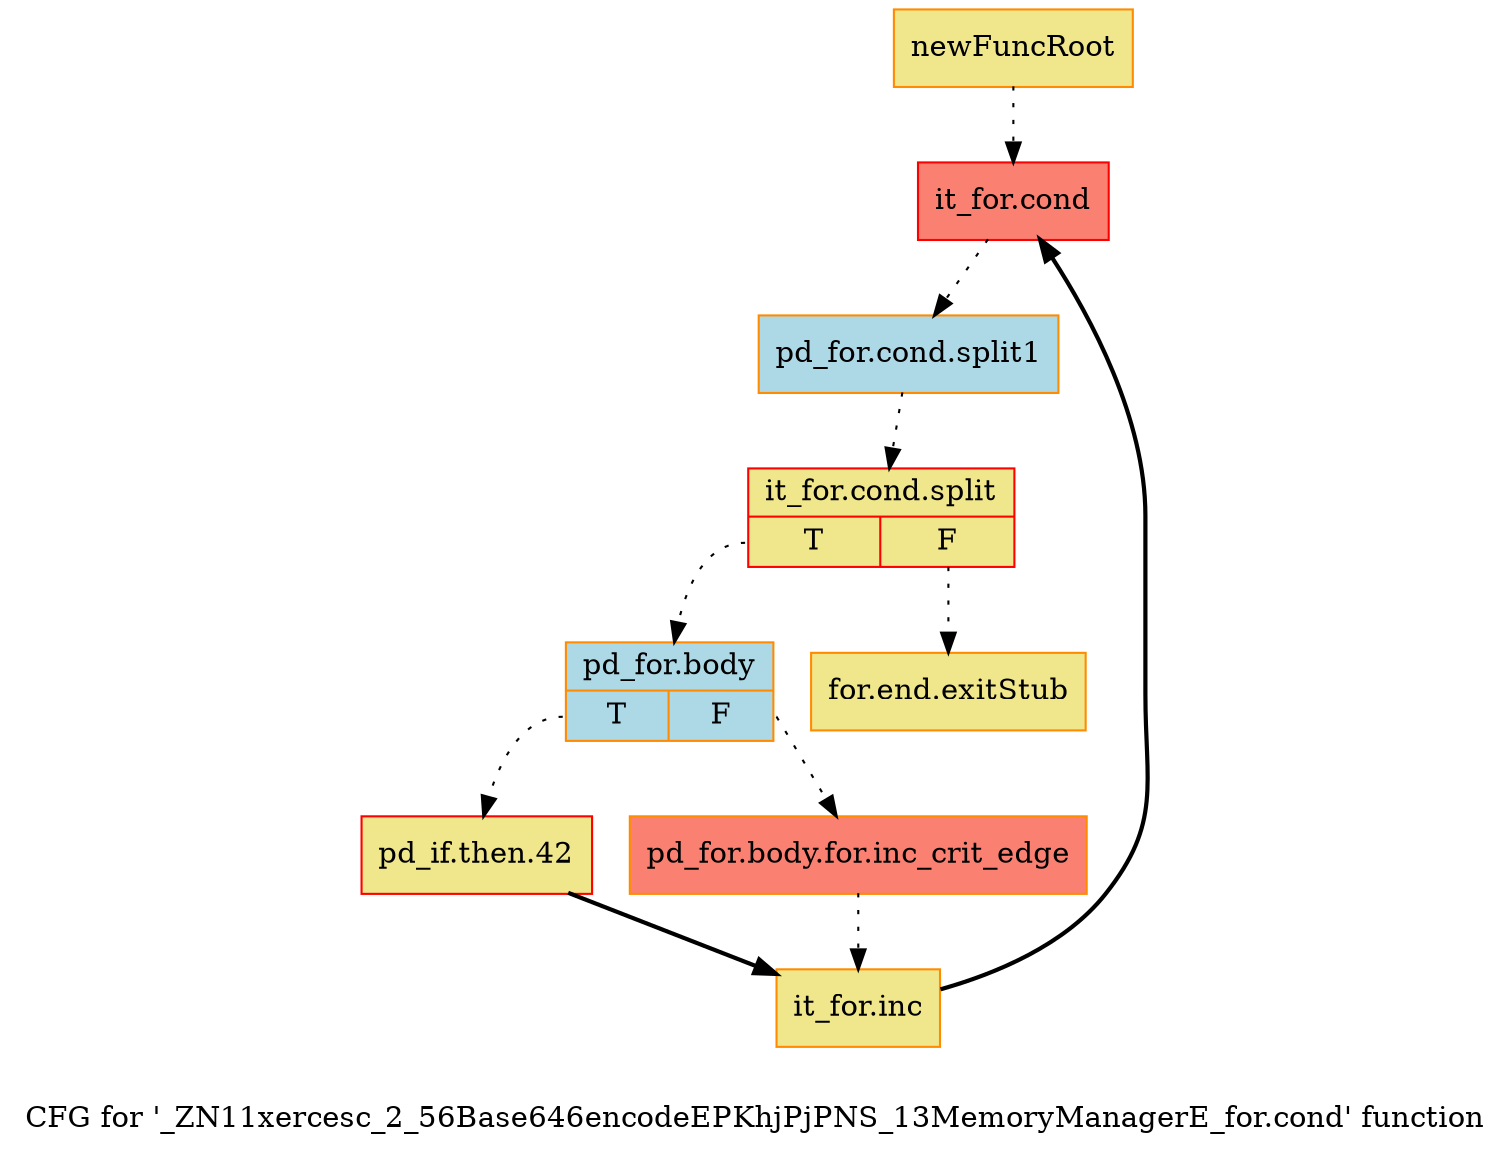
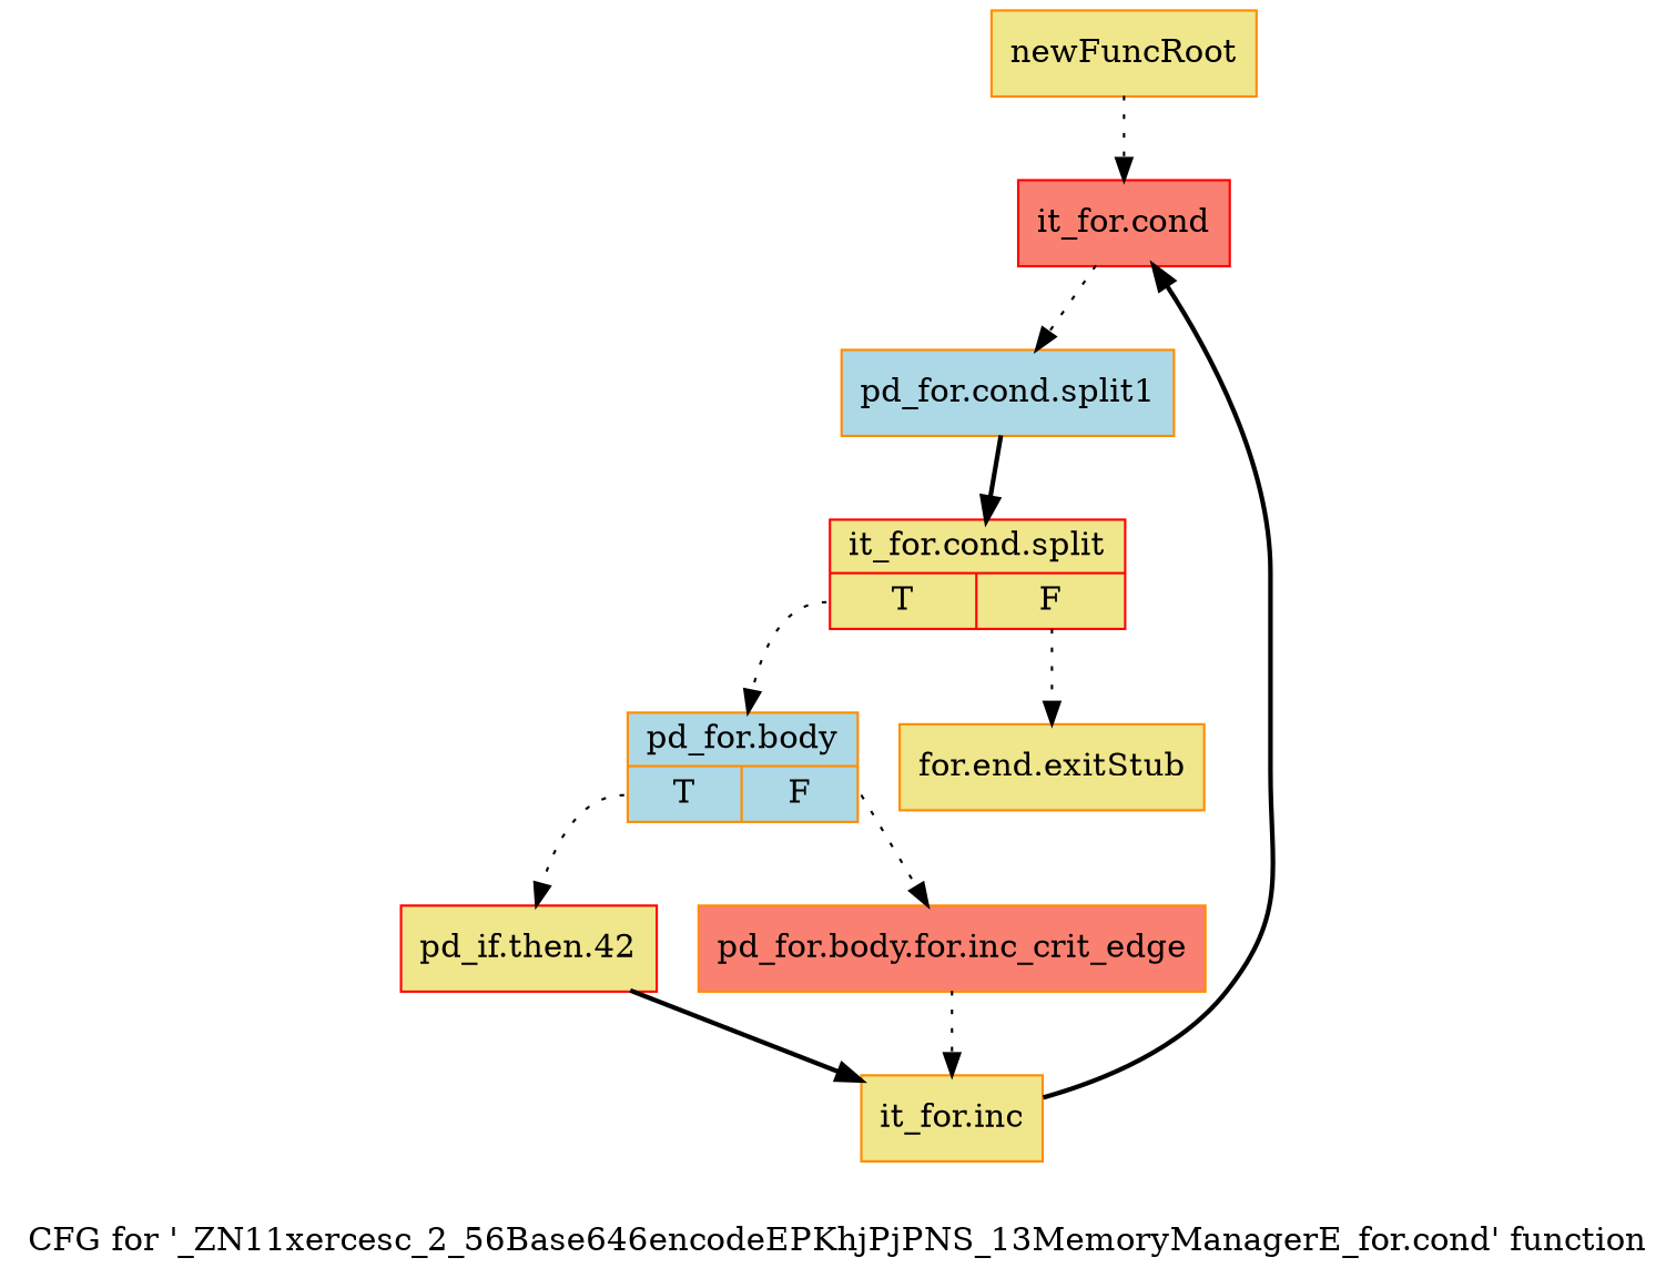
  digraph {
    label="CFG for '_ZN11xercesc_2_56Base646encodeEPKhjPjPNS_13MemoryManagerE_for.cond' function"
    node [color=darkorange fillcolor=khaki shape=record style=filled]
    edge [style=dotted]
    n1 [label="{newFuncRoot}"]
    n2 [color=red fillcolor=salmon label="{it_for.cond}"]
    n3 [fillcolor=lightblue label="{pd_for.cond.split1}"]
    n4 [color=red label="{it_for.cond.split|{<s0>T|<s1>F}}"]
    n5 [label="{for.end.exitStub}"]
    n6 [fillcolor=lightblue label="{pd_for.body|{<s0>T|<s1>F}}"]
    n7 [color=red label="{pd_if.then.42}"]
    n8 [fillcolor=salmon label="{pd_for.body.for.inc_crit_edge}"]
    n9 [label="{it_for.inc}"]
    n1 -> n2
    n2 -> n3
-   n3 -> n4
+   n3 -> n4 [style=bold]
    n4 -> n5 [tailport=s1]
    n4 -> n6 [tailport=s0]
    n6 -> n7 [tailport=s0]
    n6 -> n8 [tailport=s1]
    n7 -> n9 [style=bold]
    n8 -> n9
    n9 -> n2 [style=bold]
  }
